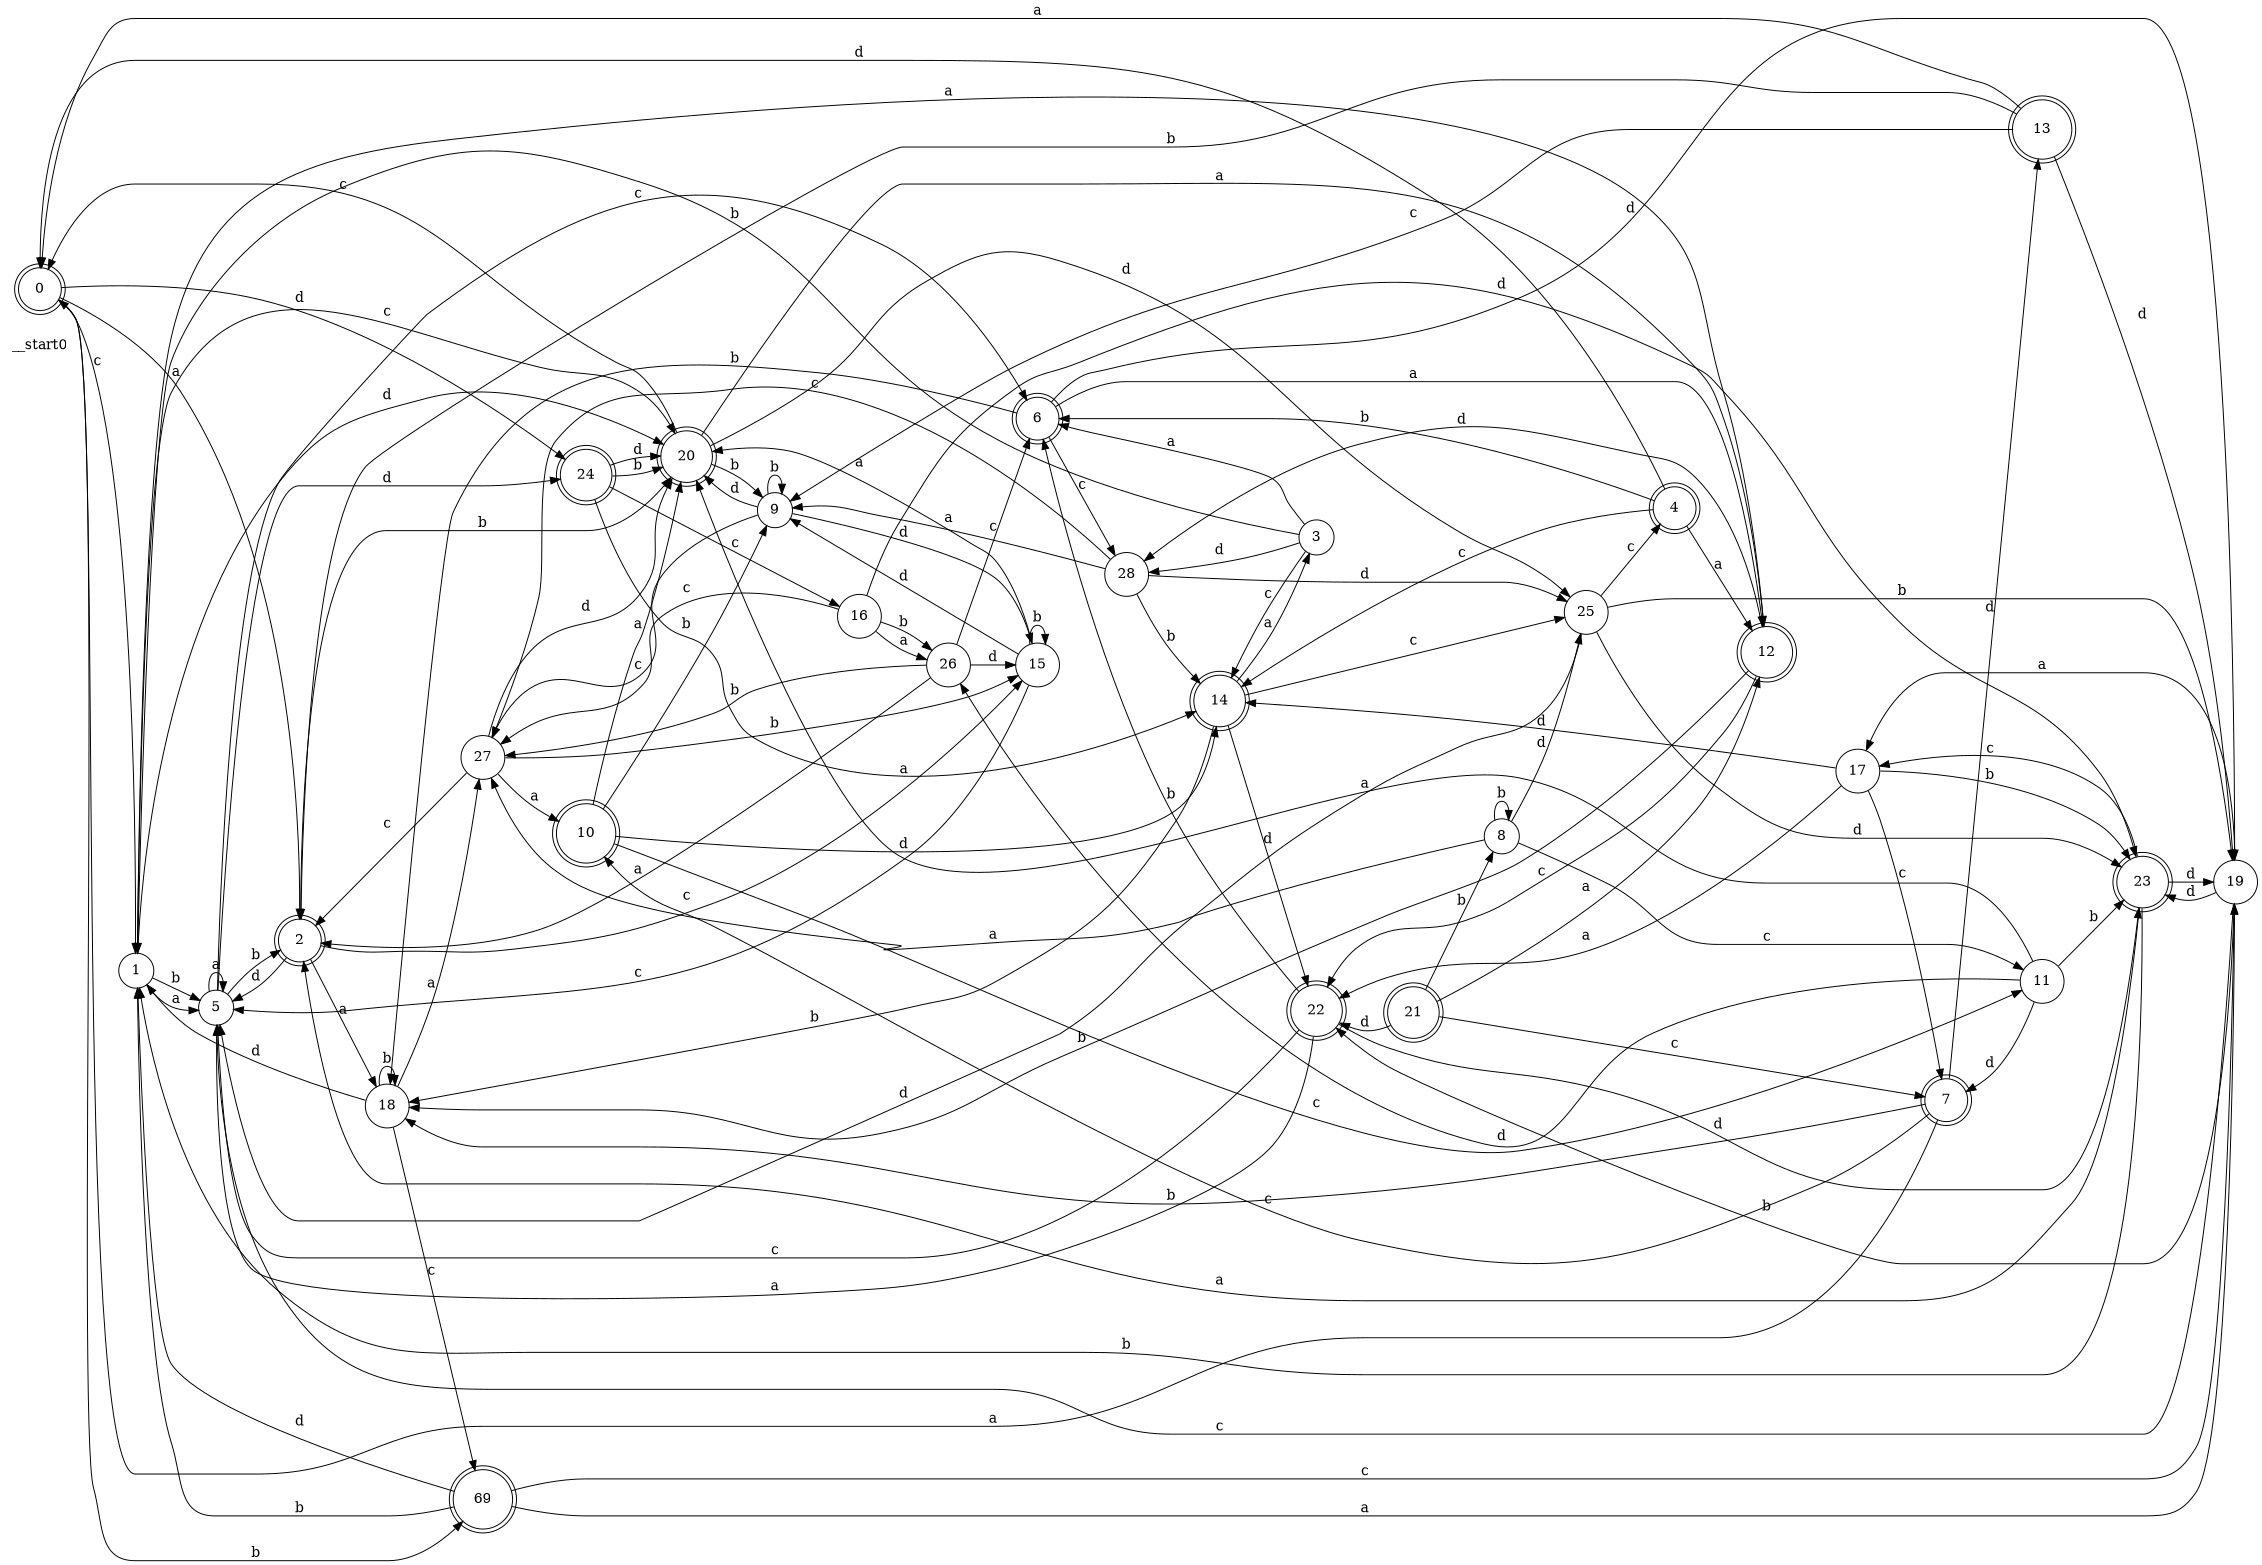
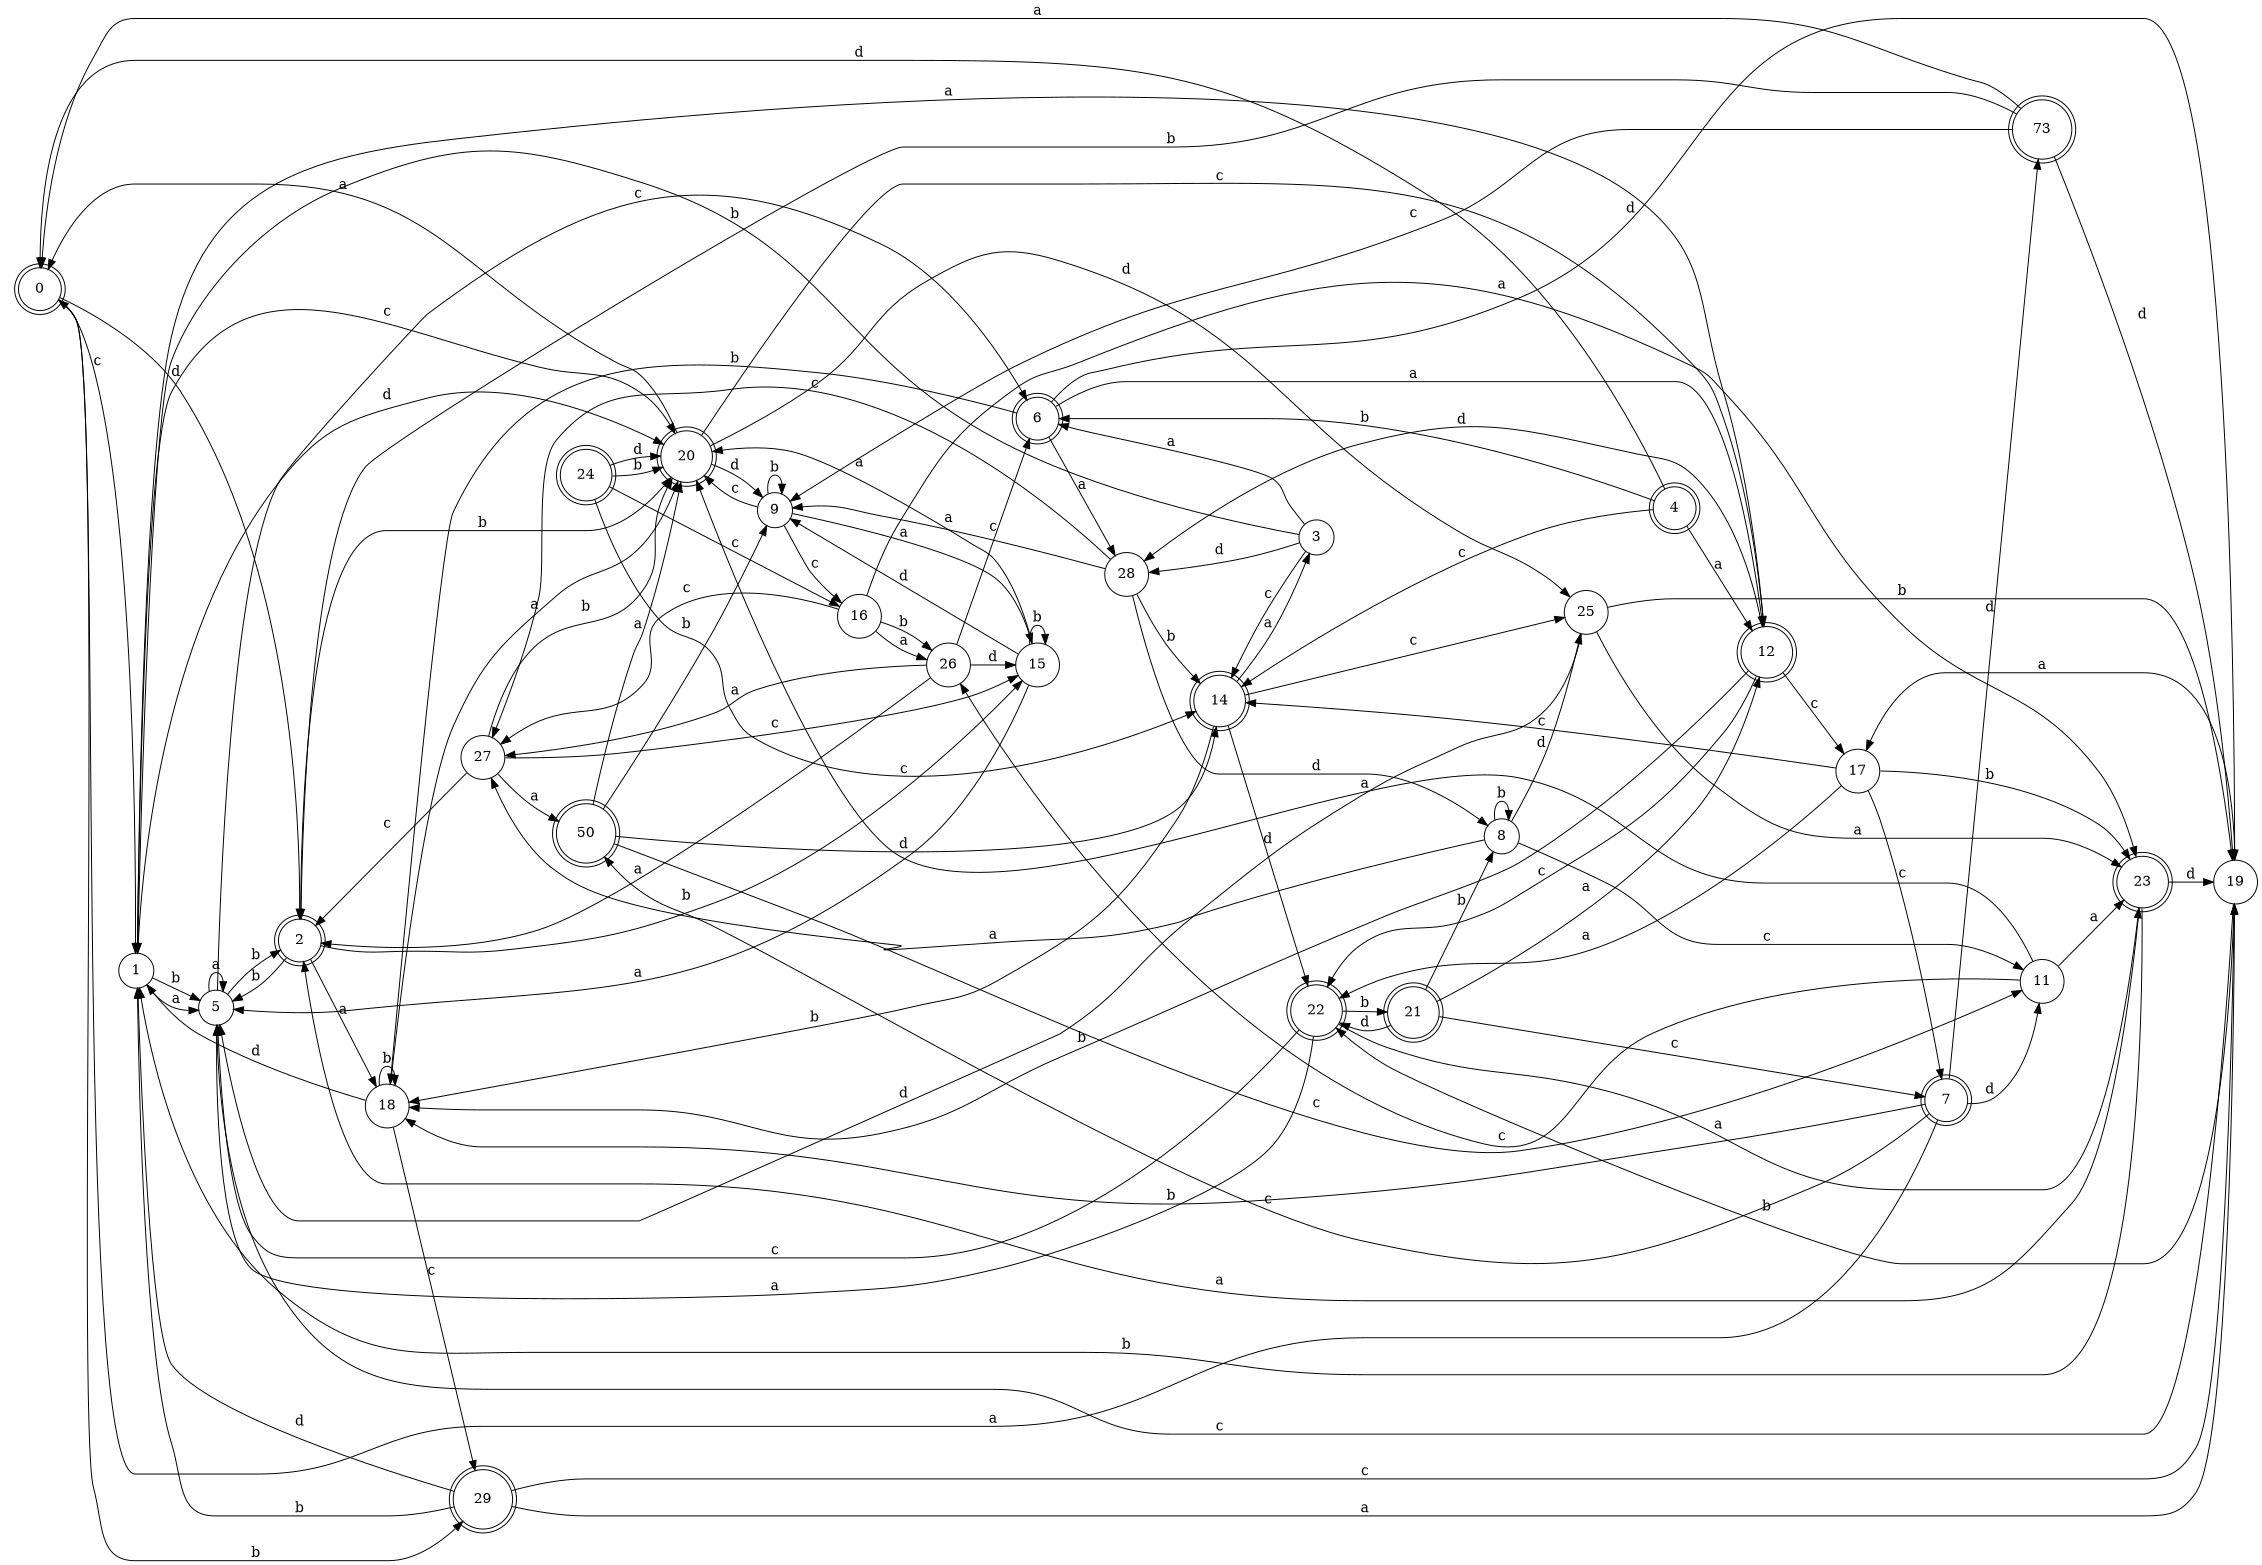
  digraph {
    rankdir=LR
    node [shape=doublecircle color=black fillcolor=white style="rounded,filled"]
-   __start0 [shape=none color="" fillcolor="" style=""]
    n2 [label=0]
    n3 [label=1 shape=circle style=filled]
    n4 [label=2]
    n5 [label=24]
-   n6 [label=69]
+   n6 [label=29]
    n7 [label=5 shape=circle style=filled]
    n8 [label=20]
    n9 [label=15 shape=circle style=filled]
    n10 [label=18 shape=circle style=filled]
    n11 [label=14]
    n12 [label=16 shape=circle style=filled]
    n13 [label=19 shape=circle style=filled]
    n14 [label=6]
    n15 [label=12]
    n16 [label=25 shape=circle style=filled]
    n17 [label=9 shape=circle style=filled]
    n18 [label=27 shape=circle style=filled]
    n19 [label=3 shape=circle style=filled]
    n20 [label=28 shape=circle style=filled]
    n21 [label=22]
    n22 [label=8 shape=circle style=filled]
    n23 [label=4]
    n24 [label=23]
    n25 [label=17 shape=circle style=filled]
    n26 [label=7]
-   n27 [label=10]
-   n28 [label=13]
+   n27 [label=50]
+   n28 [label=73]
    n29 [label=11 shape=circle style=filled]
    n30 [label=26 shape=circle style=filled]
    n31 [label=21]
    n2 -> n3 [label=c]
-   n2 -> n4 [label=a]
-   n2 -> n5 [label=d]
+   n2 -> n4 [label=d]
    n2 -> n6 [label=b]
    n3 -> n7 [label=a]
    n3 -> n7 [label=b]
    n3 -> n8 [label=c]
    n3 -> n8 [label=d]
-   n4 -> n7 [label=d]
+   n4 -> n7 [label=b]
    n4 -> n8 [label=b]
-   n4 -> n9 [label=c]
+   n4 -> n9 [label=b]
    n4 -> n10 [label=a]
    n5 -> n8 [label=b]
    n5 -> n8 [label=d]
-   n5 -> n11 [label=a]
+   n5 -> n11 [label=c]
    n5 -> n12 [label=c]
    n6 -> n3 [label=b]
    n6 -> n3 [label=d]
    n6 -> n13 [label=a]
    n6 -> n13 [label=c]
    n7 -> n4 [label=b]
-   n7 -> n5 [label=d]
    n7 -> n7 [label=a]
    n7 -> n14 [label=c]
-   n8 -> n2 [label=c]
-   n8 -> n15 [label=a]
+   n8 -> n2 [label=a]
+   n8 -> n15 [label=c]
    n8 -> n16 [label=d]
-   n8 -> n17 [label=b]
-   n9 -> n7 [label=c]
+   n8 -> n17 [label=d]
+   n9 -> n7 [label=a]
    n9 -> n8 [label=a]
    n9 -> n9 [label=b]
    n9 -> n17 [label=d]
    n10 -> n3 [label=d]
    n10 -> n6 [label=c]
    n10 -> n10 [label=b]
-   n10 -> n18 [label=a]
+   n10 -> n8 [label=a]
    n11 -> n10 [label=b]
    n11 -> n16 [label=c]
    n11 -> n19 [label=a]
    n11 -> n21 [label=d]
    n12 -> n18 [label=c]
-   n12 -> n24 [label=d]
+   n12 -> n24 [label=a]
    n12 -> n30 [label=a]
    n12 -> n30 [label=b]
    n13 -> n7 [label=c]
    n13 -> n21 [label=b]
-   n13 -> n24 [label=d]
    n13 -> n25 [label=a]
    n14 -> n10 [label=b]
    n14 -> n13 [label=d]
    n14 -> n15 [label=a]
-   n14 -> n20 [label=c]
+   n14 -> n20 [label=a]
    n15 -> n3 [label=a]
    n15 -> n10 [label=b]
    n15 -> n20 [label=d]
    n15 -> n21 [label=c]
    n16 -> n7 [label=d]
    n16 -> n13 [label=b]
-   n16 -> n23 [label=c]
-   n16 -> n24 [label=d]
-   n17 -> n8 [label=d]
-   n17 -> n9 [label=d]
-   n17 -> n18 [label=c]
+   n16 -> n24 [label=a]
+   n17 -> n8 [label=c]
+   n17 -> n9 [label=a]
+   n17 -> n12 [label=c]
    n17 -> n17 [label=b]
    n18 -> n4 [label=c]
-   n18 -> n8 [label=d]
-   n18 -> n9 [label=b]
+   n18 -> n8 [label=b]
+   n18 -> n9 [label=c]
    n18 -> n27 [label=a]
    n19 -> n3 [label=b]
    n19 -> n11 [label=c]
    n19 -> n14 [label=a]
    n19 -> n20 [label=d]
    n20 -> n11 [label=b]
    n20 -> n17 [label=a]
    n20 -> n18 [label=c]
-   n20 -> n16 [label=d]
+   n20 -> n22 [label=d]
    n21 -> n7 [label=a]
    n21 -> n7 [label=c]
-   n21 -> n24 [label=d]
-   n21 -> n14 [label=b]
+   n21 -> n24 [label=a]
+   n21 -> n31 [label=b]
    n22 -> n16 [label=d]
    n22 -> n18 [label=a]
    n22 -> n22 [label=b]
    n22 -> n29 [label=c]
    n23 -> n2 [label=d]
    n23 -> n11 [label=c]
    n23 -> n14 [label=b]
    n23 -> n15 [label=a]
    n24 -> n3 [label=b]
    n24 -> n4 [label=a]
    n24 -> n13 [label=d]
-   n24 -> n25 [label=c]
-   n25 -> n11 [label=d]
+   n15 -> n25 [label=c]
+   n25 -> n11 [label=c]
    n25 -> n21 [label=a]
    n25 -> n24 [label=b]
    n25 -> n26 [label=c]
    n26 -> n2 [label=a]
    n26 -> n10 [label=b]
    n26 -> n27 [label=c]
    n26 -> n28 [label=d]
    n27 -> n8 [label=a]
    n27 -> n11 [label=d]
    n27 -> n17 [label=b]
    n27 -> n29 [label=c]
    n28 -> n2 [label=a]
    n28 -> n4 [label=b]
    n28 -> n13 [label=d]
    n28 -> n17 [label=c]
    n29 -> n8 [label=a]
-   n29 -> n24 [label=b]
-   n29 -> n26 [label=d]
-   n29 -> n30 [label=d]
+   n29 -> n24 [label=a]
+   n26 -> n29 [label=d]
+   n29 -> n30 [label=c]
    n30 -> n4 [label=a]
    n30 -> n9 [label=d]
    n30 -> n14 [label=c]
-   n30 -> n18 [label=b]
+   n30 -> n18 [label=a]
    n31 -> n15 [label=a]
    n31 -> n21 [label=d]
    n31 -> n22 [label=b]
    n31 -> n26 [label=c]
  }
